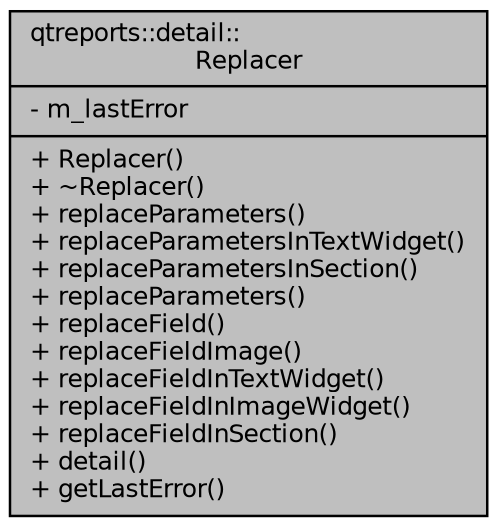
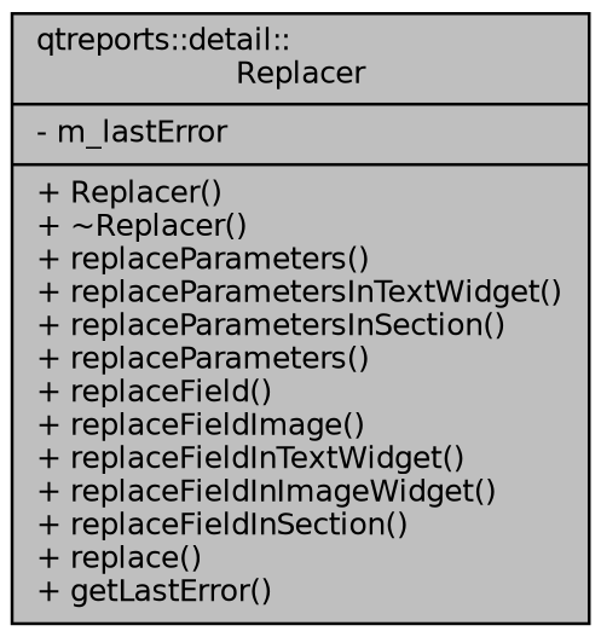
  digraph {
-   n1 [color=black fillcolor=grey75 fontcolor=black fontname=Helvetica fontsize=10 height=0.2 label="{qtreports::detail::\lReplacer\n|- m_lastError\l|+ Replacer()\l+ ~Replacer()\l+ replaceParameters()\l+ replaceParametersInTextWidget()\l+ replaceParametersInSection()\l+ replaceParameters()\l+ replaceField()\l+ replaceFieldImage()\l+ replaceFieldInTextWidget()\l+ replaceFieldInImageWidget()\l+ replaceFieldInSection()\l+ detail()\l+ getLastError()\l}" shape=record style=filled width=0.4]
+   n1 [color=black fillcolor=grey75 fontcolor=black fontname=Helvetica fontsize=10 height=0.2 label="{qtreports::detail::\lReplacer\n|- m_lastError\l|+ Replacer()\l+ ~Replacer()\l+ replaceParameters()\l+ replaceParametersInTextWidget()\l+ replaceParametersInSection()\l+ replaceParameters()\l+ replaceField()\l+ replaceFieldImage()\l+ replaceFieldInTextWidget()\l+ replaceFieldInImageWidget()\l+ replaceFieldInSection()\l+ replace()\l+ getLastError()\l}" shape=record style=filled width=0.4]
  }
